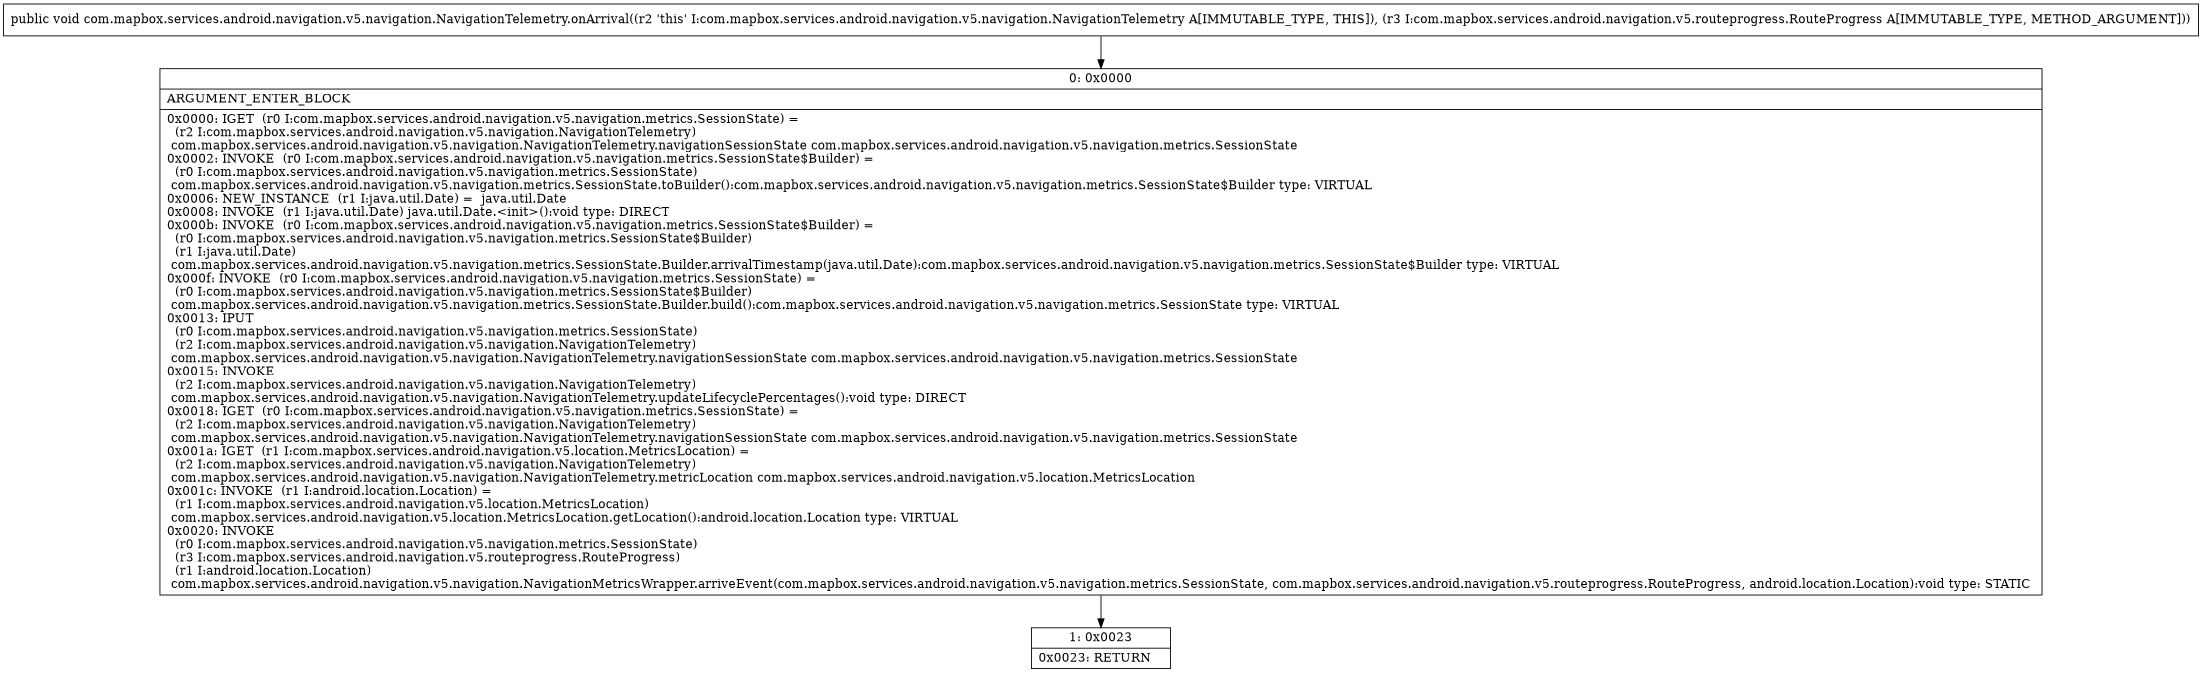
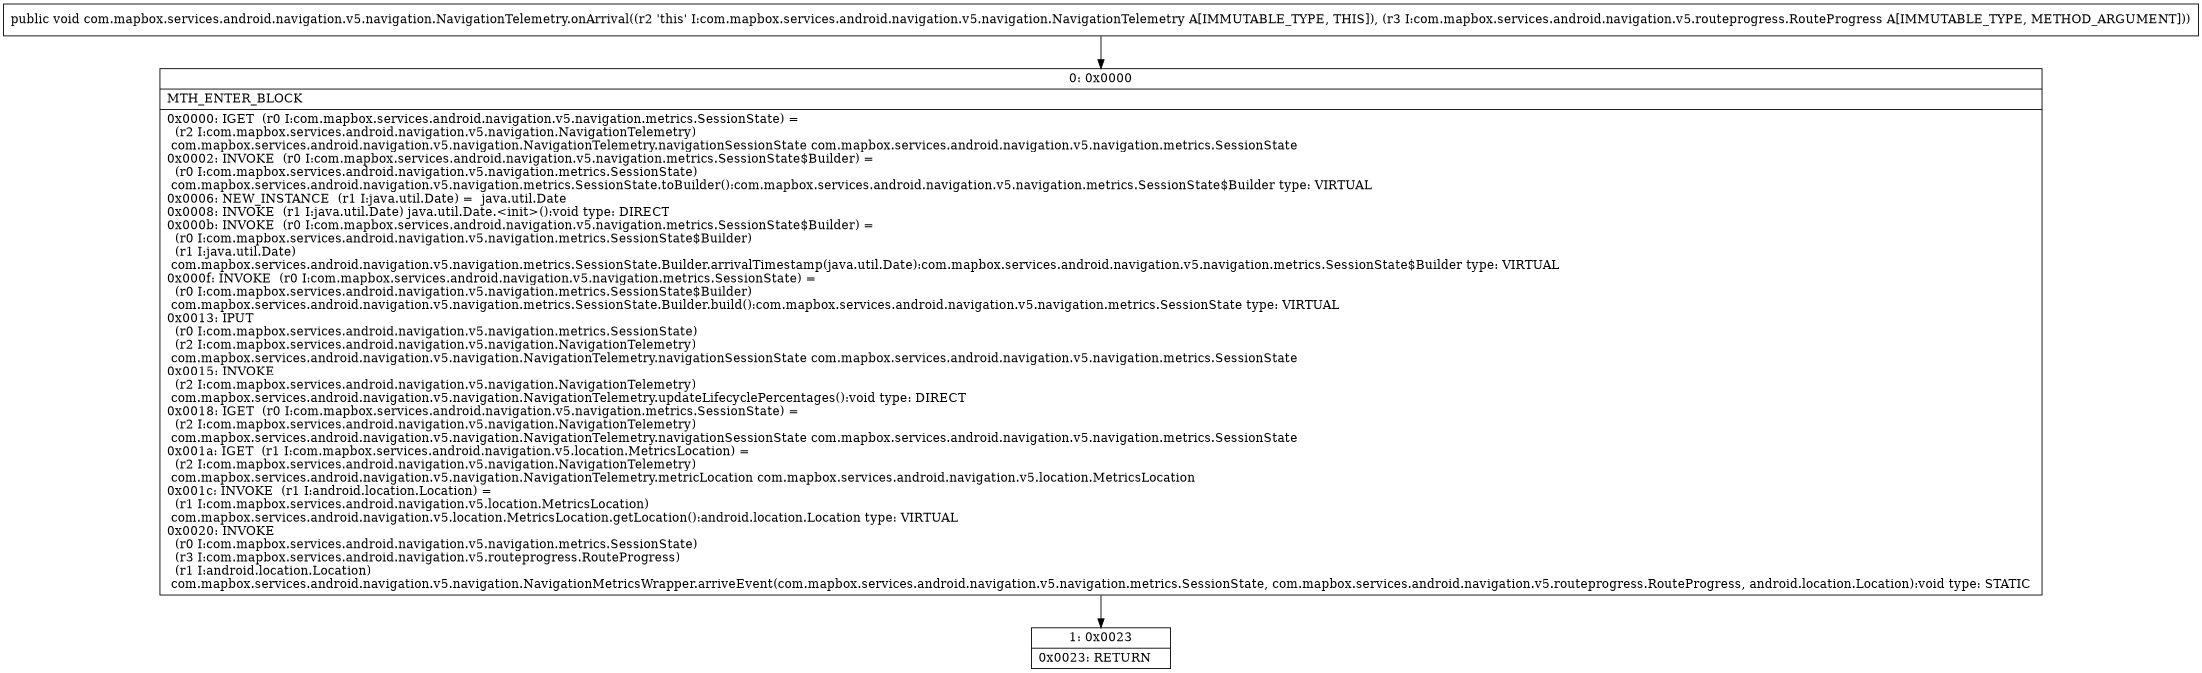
  digraph {
    node [shape=record]
-   n1 [label="{0\:\ 0x0000|ARGUMENT_ENTER_BLOCK\l|0x0000: IGET  (r0 I:com.mapbox.services.android.navigation.v5.navigation.metrics.SessionState) = \l  (r2 I:com.mapbox.services.android.navigation.v5.navigation.NavigationTelemetry)\l com.mapbox.services.android.navigation.v5.navigation.NavigationTelemetry.navigationSessionState com.mapbox.services.android.navigation.v5.navigation.metrics.SessionState \l0x0002: INVOKE  (r0 I:com.mapbox.services.android.navigation.v5.navigation.metrics.SessionState$Builder) = \l  (r0 I:com.mapbox.services.android.navigation.v5.navigation.metrics.SessionState)\l com.mapbox.services.android.navigation.v5.navigation.metrics.SessionState.toBuilder():com.mapbox.services.android.navigation.v5.navigation.metrics.SessionState$Builder type: VIRTUAL \l0x0006: NEW_INSTANCE  (r1 I:java.util.Date) =  java.util.Date \l0x0008: INVOKE  (r1 I:java.util.Date) java.util.Date.\<init\>():void type: DIRECT \l0x000b: INVOKE  (r0 I:com.mapbox.services.android.navigation.v5.navigation.metrics.SessionState$Builder) = \l  (r0 I:com.mapbox.services.android.navigation.v5.navigation.metrics.SessionState$Builder)\l  (r1 I:java.util.Date)\l com.mapbox.services.android.navigation.v5.navigation.metrics.SessionState.Builder.arrivalTimestamp(java.util.Date):com.mapbox.services.android.navigation.v5.navigation.metrics.SessionState$Builder type: VIRTUAL \l0x000f: INVOKE  (r0 I:com.mapbox.services.android.navigation.v5.navigation.metrics.SessionState) = \l  (r0 I:com.mapbox.services.android.navigation.v5.navigation.metrics.SessionState$Builder)\l com.mapbox.services.android.navigation.v5.navigation.metrics.SessionState.Builder.build():com.mapbox.services.android.navigation.v5.navigation.metrics.SessionState type: VIRTUAL \l0x0013: IPUT  \l  (r0 I:com.mapbox.services.android.navigation.v5.navigation.metrics.SessionState)\l  (r2 I:com.mapbox.services.android.navigation.v5.navigation.NavigationTelemetry)\l com.mapbox.services.android.navigation.v5.navigation.NavigationTelemetry.navigationSessionState com.mapbox.services.android.navigation.v5.navigation.metrics.SessionState \l0x0015: INVOKE  \l  (r2 I:com.mapbox.services.android.navigation.v5.navigation.NavigationTelemetry)\l com.mapbox.services.android.navigation.v5.navigation.NavigationTelemetry.updateLifecyclePercentages():void type: DIRECT \l0x0018: IGET  (r0 I:com.mapbox.services.android.navigation.v5.navigation.metrics.SessionState) = \l  (r2 I:com.mapbox.services.android.navigation.v5.navigation.NavigationTelemetry)\l com.mapbox.services.android.navigation.v5.navigation.NavigationTelemetry.navigationSessionState com.mapbox.services.android.navigation.v5.navigation.metrics.SessionState \l0x001a: IGET  (r1 I:com.mapbox.services.android.navigation.v5.location.MetricsLocation) = \l  (r2 I:com.mapbox.services.android.navigation.v5.navigation.NavigationTelemetry)\l com.mapbox.services.android.navigation.v5.navigation.NavigationTelemetry.metricLocation com.mapbox.services.android.navigation.v5.location.MetricsLocation \l0x001c: INVOKE  (r1 I:android.location.Location) = \l  (r1 I:com.mapbox.services.android.navigation.v5.location.MetricsLocation)\l com.mapbox.services.android.navigation.v5.location.MetricsLocation.getLocation():android.location.Location type: VIRTUAL \l0x0020: INVOKE  \l  (r0 I:com.mapbox.services.android.navigation.v5.navigation.metrics.SessionState)\l  (r3 I:com.mapbox.services.android.navigation.v5.routeprogress.RouteProgress)\l  (r1 I:android.location.Location)\l com.mapbox.services.android.navigation.v5.navigation.NavigationMetricsWrapper.arriveEvent(com.mapbox.services.android.navigation.v5.navigation.metrics.SessionState, com.mapbox.services.android.navigation.v5.routeprogress.RouteProgress, android.location.Location):void type: STATIC \l}"]
+   n1 [label="{0\:\ 0x0000|MTH_ENTER_BLOCK\l|0x0000: IGET  (r0 I:com.mapbox.services.android.navigation.v5.navigation.metrics.SessionState) = \l  (r2 I:com.mapbox.services.android.navigation.v5.navigation.NavigationTelemetry)\l com.mapbox.services.android.navigation.v5.navigation.NavigationTelemetry.navigationSessionState com.mapbox.services.android.navigation.v5.navigation.metrics.SessionState \l0x0002: INVOKE  (r0 I:com.mapbox.services.android.navigation.v5.navigation.metrics.SessionState$Builder) = \l  (r0 I:com.mapbox.services.android.navigation.v5.navigation.metrics.SessionState)\l com.mapbox.services.android.navigation.v5.navigation.metrics.SessionState.toBuilder():com.mapbox.services.android.navigation.v5.navigation.metrics.SessionState$Builder type: VIRTUAL \l0x0006: NEW_INSTANCE  (r1 I:java.util.Date) =  java.util.Date \l0x0008: INVOKE  (r1 I:java.util.Date) java.util.Date.\<init\>():void type: DIRECT \l0x000b: INVOKE  (r0 I:com.mapbox.services.android.navigation.v5.navigation.metrics.SessionState$Builder) = \l  (r0 I:com.mapbox.services.android.navigation.v5.navigation.metrics.SessionState$Builder)\l  (r1 I:java.util.Date)\l com.mapbox.services.android.navigation.v5.navigation.metrics.SessionState.Builder.arrivalTimestamp(java.util.Date):com.mapbox.services.android.navigation.v5.navigation.metrics.SessionState$Builder type: VIRTUAL \l0x000f: INVOKE  (r0 I:com.mapbox.services.android.navigation.v5.navigation.metrics.SessionState) = \l  (r0 I:com.mapbox.services.android.navigation.v5.navigation.metrics.SessionState$Builder)\l com.mapbox.services.android.navigation.v5.navigation.metrics.SessionState.Builder.build():com.mapbox.services.android.navigation.v5.navigation.metrics.SessionState type: VIRTUAL \l0x0013: IPUT  \l  (r0 I:com.mapbox.services.android.navigation.v5.navigation.metrics.SessionState)\l  (r2 I:com.mapbox.services.android.navigation.v5.navigation.NavigationTelemetry)\l com.mapbox.services.android.navigation.v5.navigation.NavigationTelemetry.navigationSessionState com.mapbox.services.android.navigation.v5.navigation.metrics.SessionState \l0x0015: INVOKE  \l  (r2 I:com.mapbox.services.android.navigation.v5.navigation.NavigationTelemetry)\l com.mapbox.services.android.navigation.v5.navigation.NavigationTelemetry.updateLifecyclePercentages():void type: DIRECT \l0x0018: IGET  (r0 I:com.mapbox.services.android.navigation.v5.navigation.metrics.SessionState) = \l  (r2 I:com.mapbox.services.android.navigation.v5.navigation.NavigationTelemetry)\l com.mapbox.services.android.navigation.v5.navigation.NavigationTelemetry.navigationSessionState com.mapbox.services.android.navigation.v5.navigation.metrics.SessionState \l0x001a: IGET  (r1 I:com.mapbox.services.android.navigation.v5.location.MetricsLocation) = \l  (r2 I:com.mapbox.services.android.navigation.v5.navigation.NavigationTelemetry)\l com.mapbox.services.android.navigation.v5.navigation.NavigationTelemetry.metricLocation com.mapbox.services.android.navigation.v5.location.MetricsLocation \l0x001c: INVOKE  (r1 I:android.location.Location) = \l  (r1 I:com.mapbox.services.android.navigation.v5.location.MetricsLocation)\l com.mapbox.services.android.navigation.v5.location.MetricsLocation.getLocation():android.location.Location type: VIRTUAL \l0x0020: INVOKE  \l  (r0 I:com.mapbox.services.android.navigation.v5.navigation.metrics.SessionState)\l  (r3 I:com.mapbox.services.android.navigation.v5.routeprogress.RouteProgress)\l  (r1 I:android.location.Location)\l com.mapbox.services.android.navigation.v5.navigation.NavigationMetricsWrapper.arriveEvent(com.mapbox.services.android.navigation.v5.navigation.metrics.SessionState, com.mapbox.services.android.navigation.v5.routeprogress.RouteProgress, android.location.Location):void type: STATIC \l}"]
    n2 [label="{1\:\ 0x0023|0x0023: RETURN   \l}"]
    n3 [label="{public void com.mapbox.services.android.navigation.v5.navigation.NavigationTelemetry.onArrival((r2 'this' I:com.mapbox.services.android.navigation.v5.navigation.NavigationTelemetry A[IMMUTABLE_TYPE, THIS]), (r3 I:com.mapbox.services.android.navigation.v5.routeprogress.RouteProgress A[IMMUTABLE_TYPE, METHOD_ARGUMENT])) }"]
    n1 -> n2
    n3 -> n1
  }
